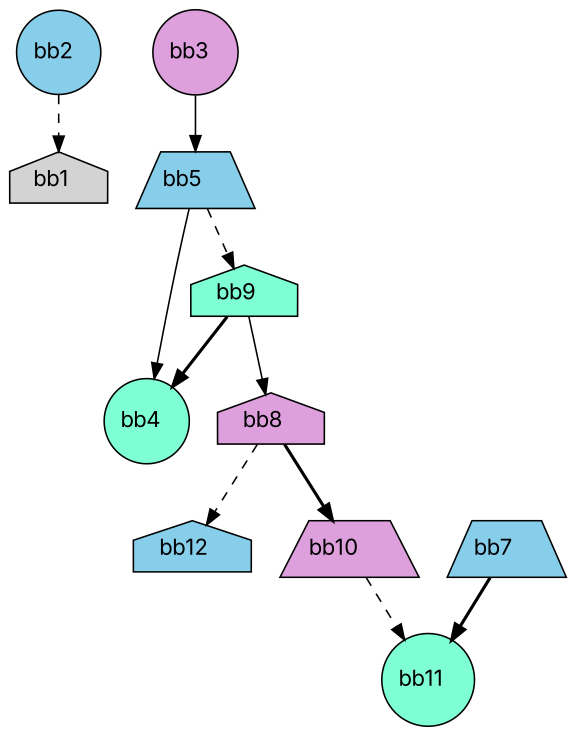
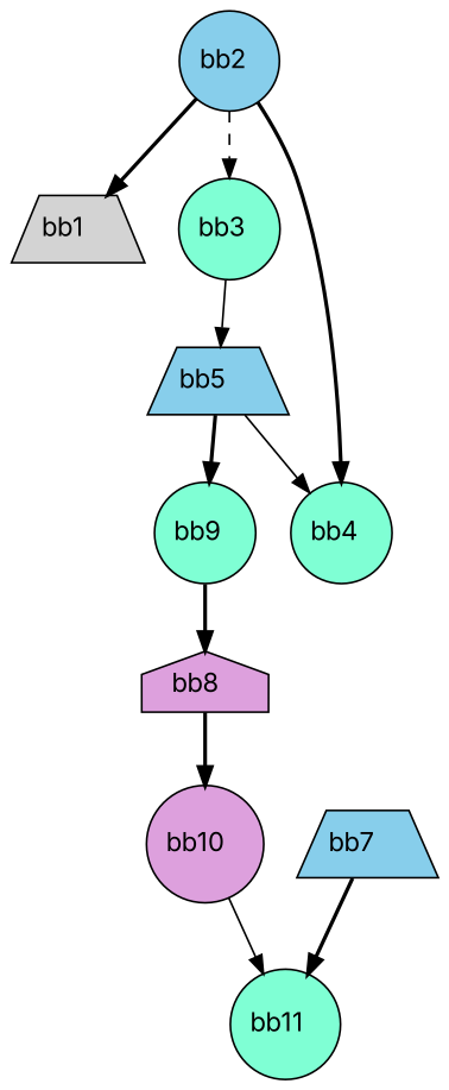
  digraph {
    fontname=Inter
    node [fillcolor=skyblue fontname=Inter shape=circle style=filled]
    edge [fontname=Inter style=dashed]
-   n1 [fillcolor=lightgrey label="bb1\l" shape=house]
+   n1 [fillcolor=lightgrey label="bb1\l" shape=trapezium]
    n2 [label="bb2\l"]
-   n3 [fillcolor=plum label="bb3\l"]
+   n3 [fillcolor=aquamarine label="bb3\l"]
    n4 [fillcolor=aquamarine label="bb4\l"]
    n5 [label="bb5\l" shape=trapezium]
-   n6 [fillcolor=aquamarine label="bb9\l" shape=house]
+   n6 [fillcolor=aquamarine label="bb9\l"]
    n7 [fillcolor=plum label="bb8\l" shape=house]
-   n8 [label="bb12\l" shape=house]
-   n9 [fillcolor=plum label="bb10\l" shape=trapezium]
+   n9 [fillcolor=plum label="bb10\l"]
    n10 [label="bb7\l" shape=trapezium]
    n11 [fillcolor=aquamarine label="bb11\l"]
-   n2 -> n1
-   n6 -> n4 [style=bold]
+   n2 -> n1 [style=bold]
+   n2 -> n3
+   n2 -> n4 [style=bold]
    n3 -> n5 [style=solid]
    n5 -> n4 [style=solid]
-   n5 -> n6
-   n6 -> n7 [style=solid]
-   n7 -> n8
+   n5 -> n6 [style=bold]
+   n6 -> n7 [style=bold]
    n7 -> n9 [style=bold]
-   n9 -> n11
+   n9 -> n11 [style=solid]
    n10 -> n11 [style=bold]
  }
